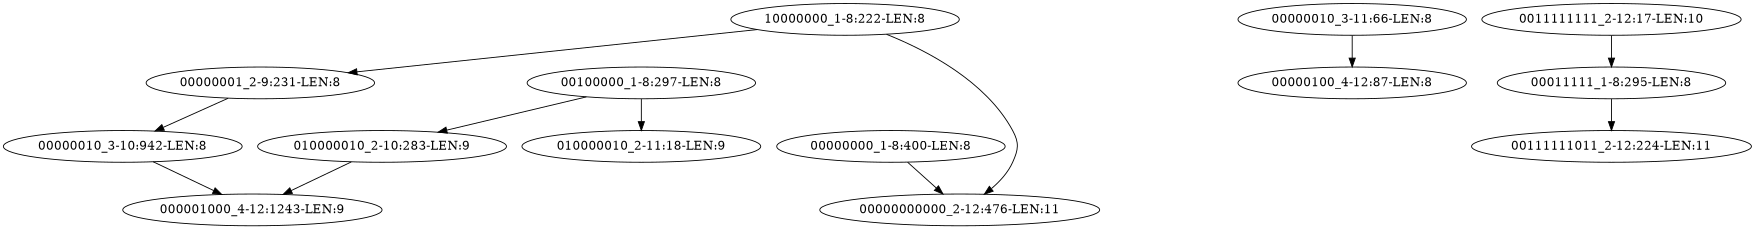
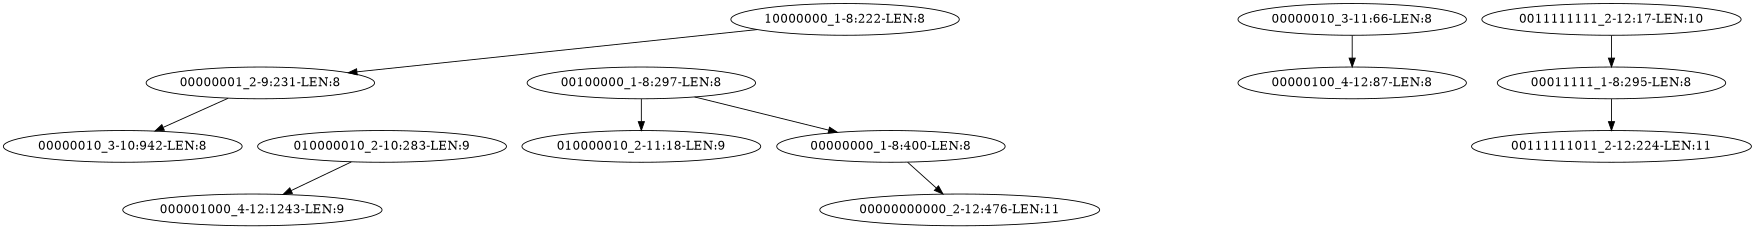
  digraph {
    "00100000_1-8:297-LEN:8"
    "010000010_2-10:283-LEN:9"
    "010000010_2-11:18-LEN:9"
    "000001000_4-12:1243-LEN:9"
    "10000000_1-8:222-LEN:8"
    "00000000000_2-12:476-LEN:11"
    "00000001_2-9:231-LEN:8"
    "00000010_3-10:942-LEN:8"
    "00000010_3-11:66-LEN:8"
    "00000100_4-12:87-LEN:8"
    "00011111_1-8:295-LEN:8"
    "00111111011_2-12:224-LEN:11"
    "0011111111_2-12:17-LEN:10"
    "00000000_1-8:400-LEN:8"
-   "00100000_1-8:297-LEN:8" -> "010000010_2-10:283-LEN:9"
+   "00100000_1-8:297-LEN:8" -> "00000000_1-8:400-LEN:8"
    "00100000_1-8:297-LEN:8" -> "010000010_2-11:18-LEN:9"
    "010000010_2-10:283-LEN:9" -> "000001000_4-12:1243-LEN:9"
-   "10000000_1-8:222-LEN:8" -> "00000000000_2-12:476-LEN:11"
    "10000000_1-8:222-LEN:8" -> "00000001_2-9:231-LEN:8"
    "00000001_2-9:231-LEN:8" -> "00000010_3-10:942-LEN:8"
-   "00000010_3-10:942-LEN:8" -> "000001000_4-12:1243-LEN:9"
    "00000010_3-11:66-LEN:8" -> "00000100_4-12:87-LEN:8"
    "00011111_1-8:295-LEN:8" -> "00111111011_2-12:224-LEN:11"
    "0011111111_2-12:17-LEN:10" -> "00011111_1-8:295-LEN:8"
    "00000000_1-8:400-LEN:8" -> "00000000000_2-12:476-LEN:11"
  }
